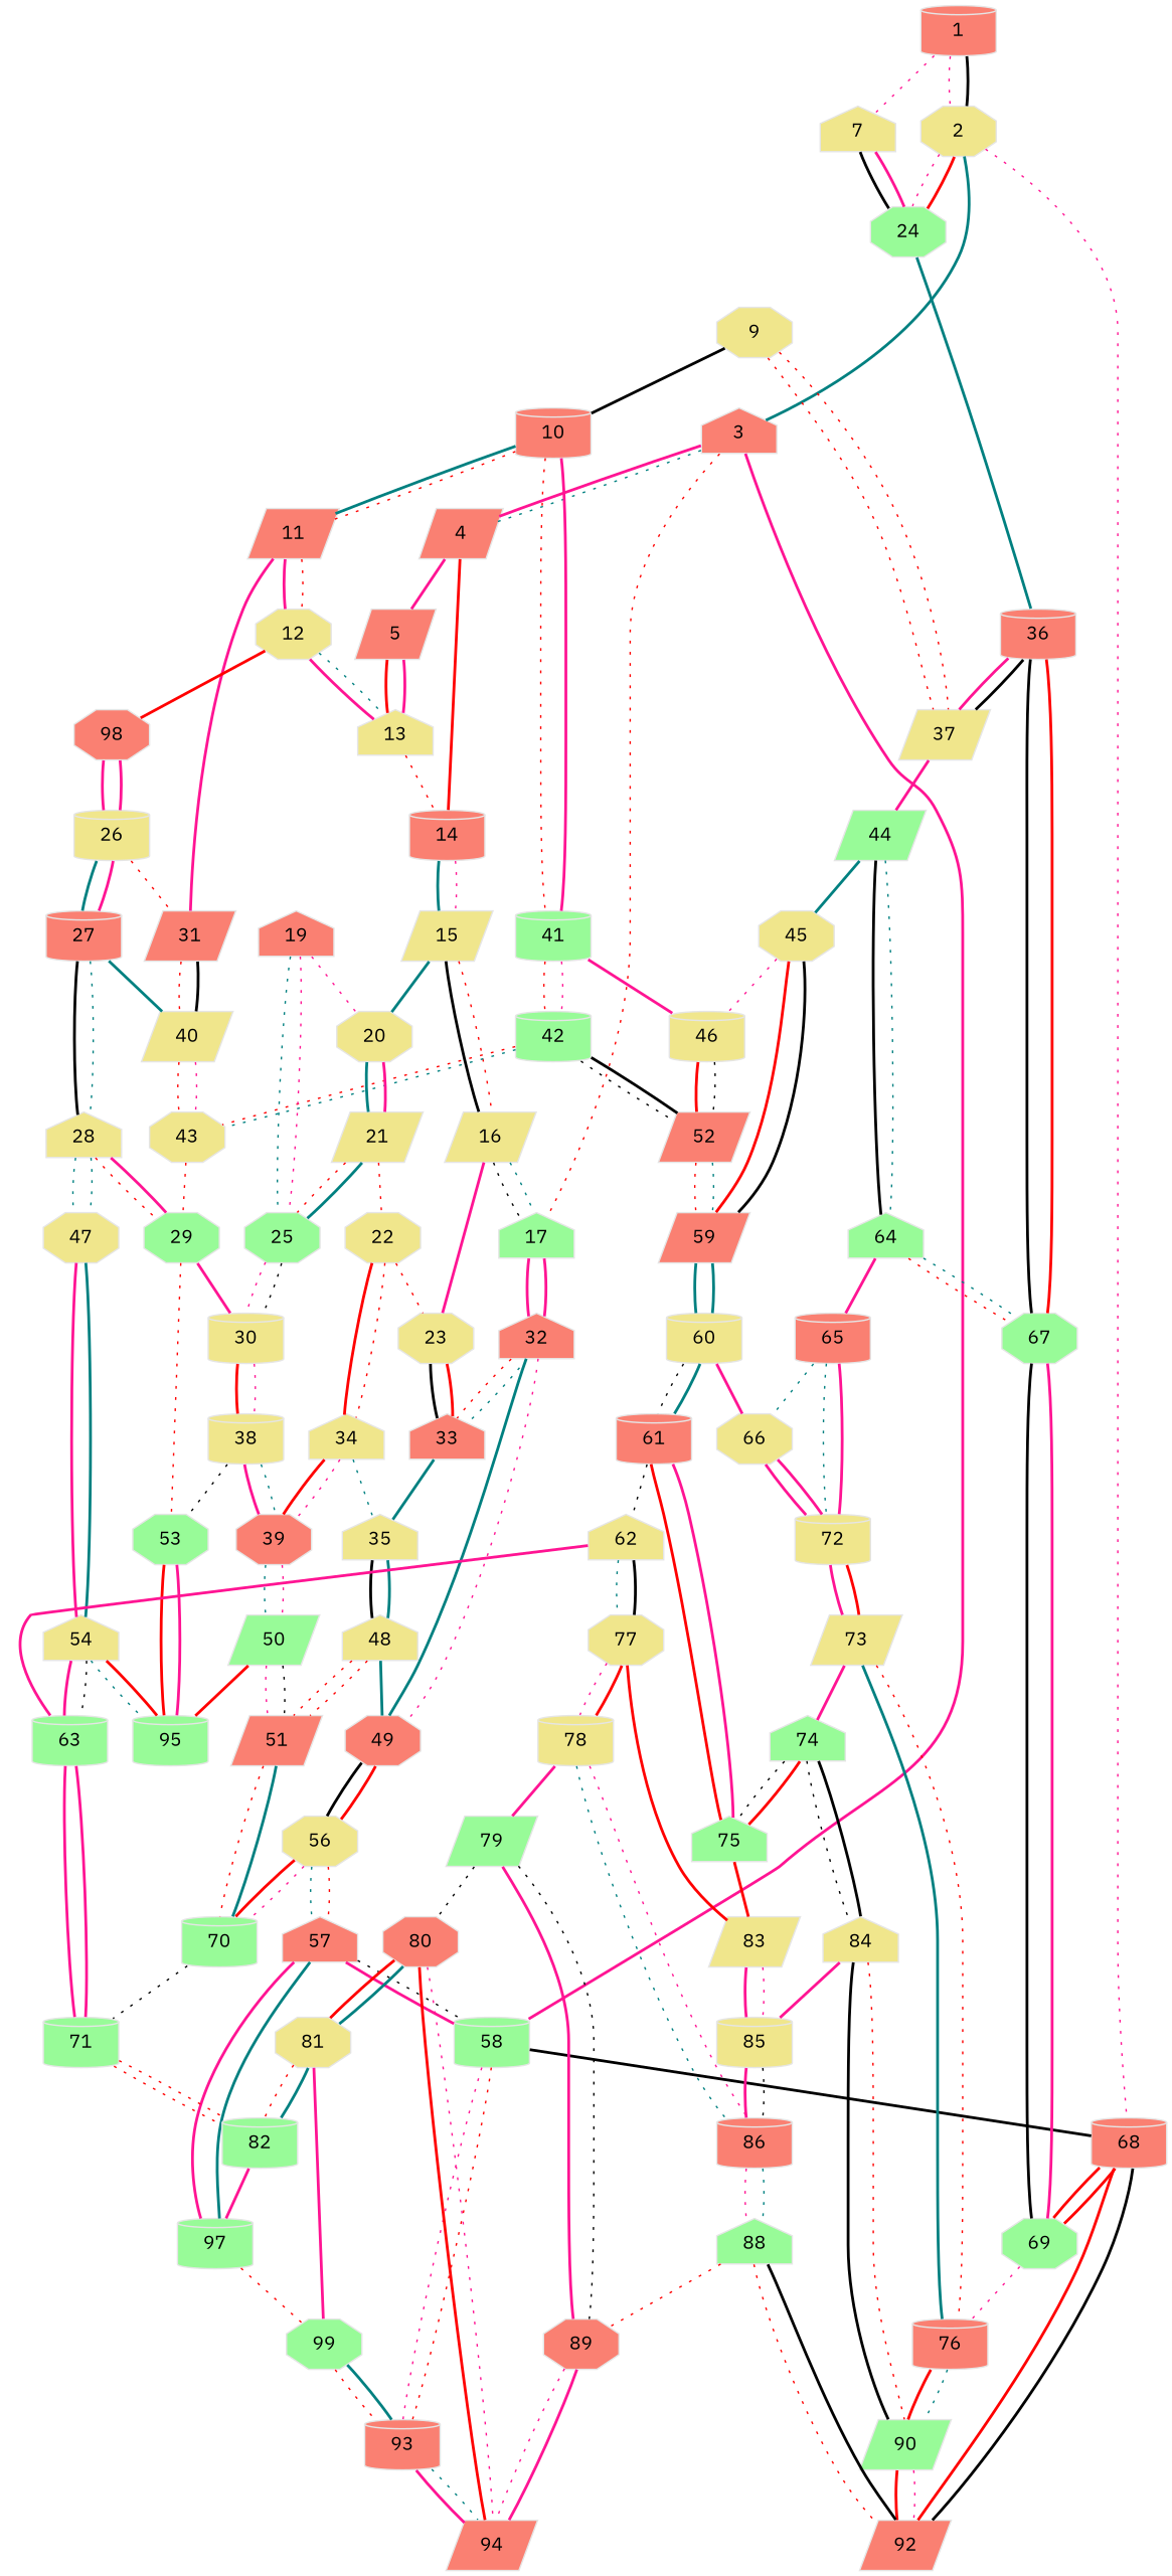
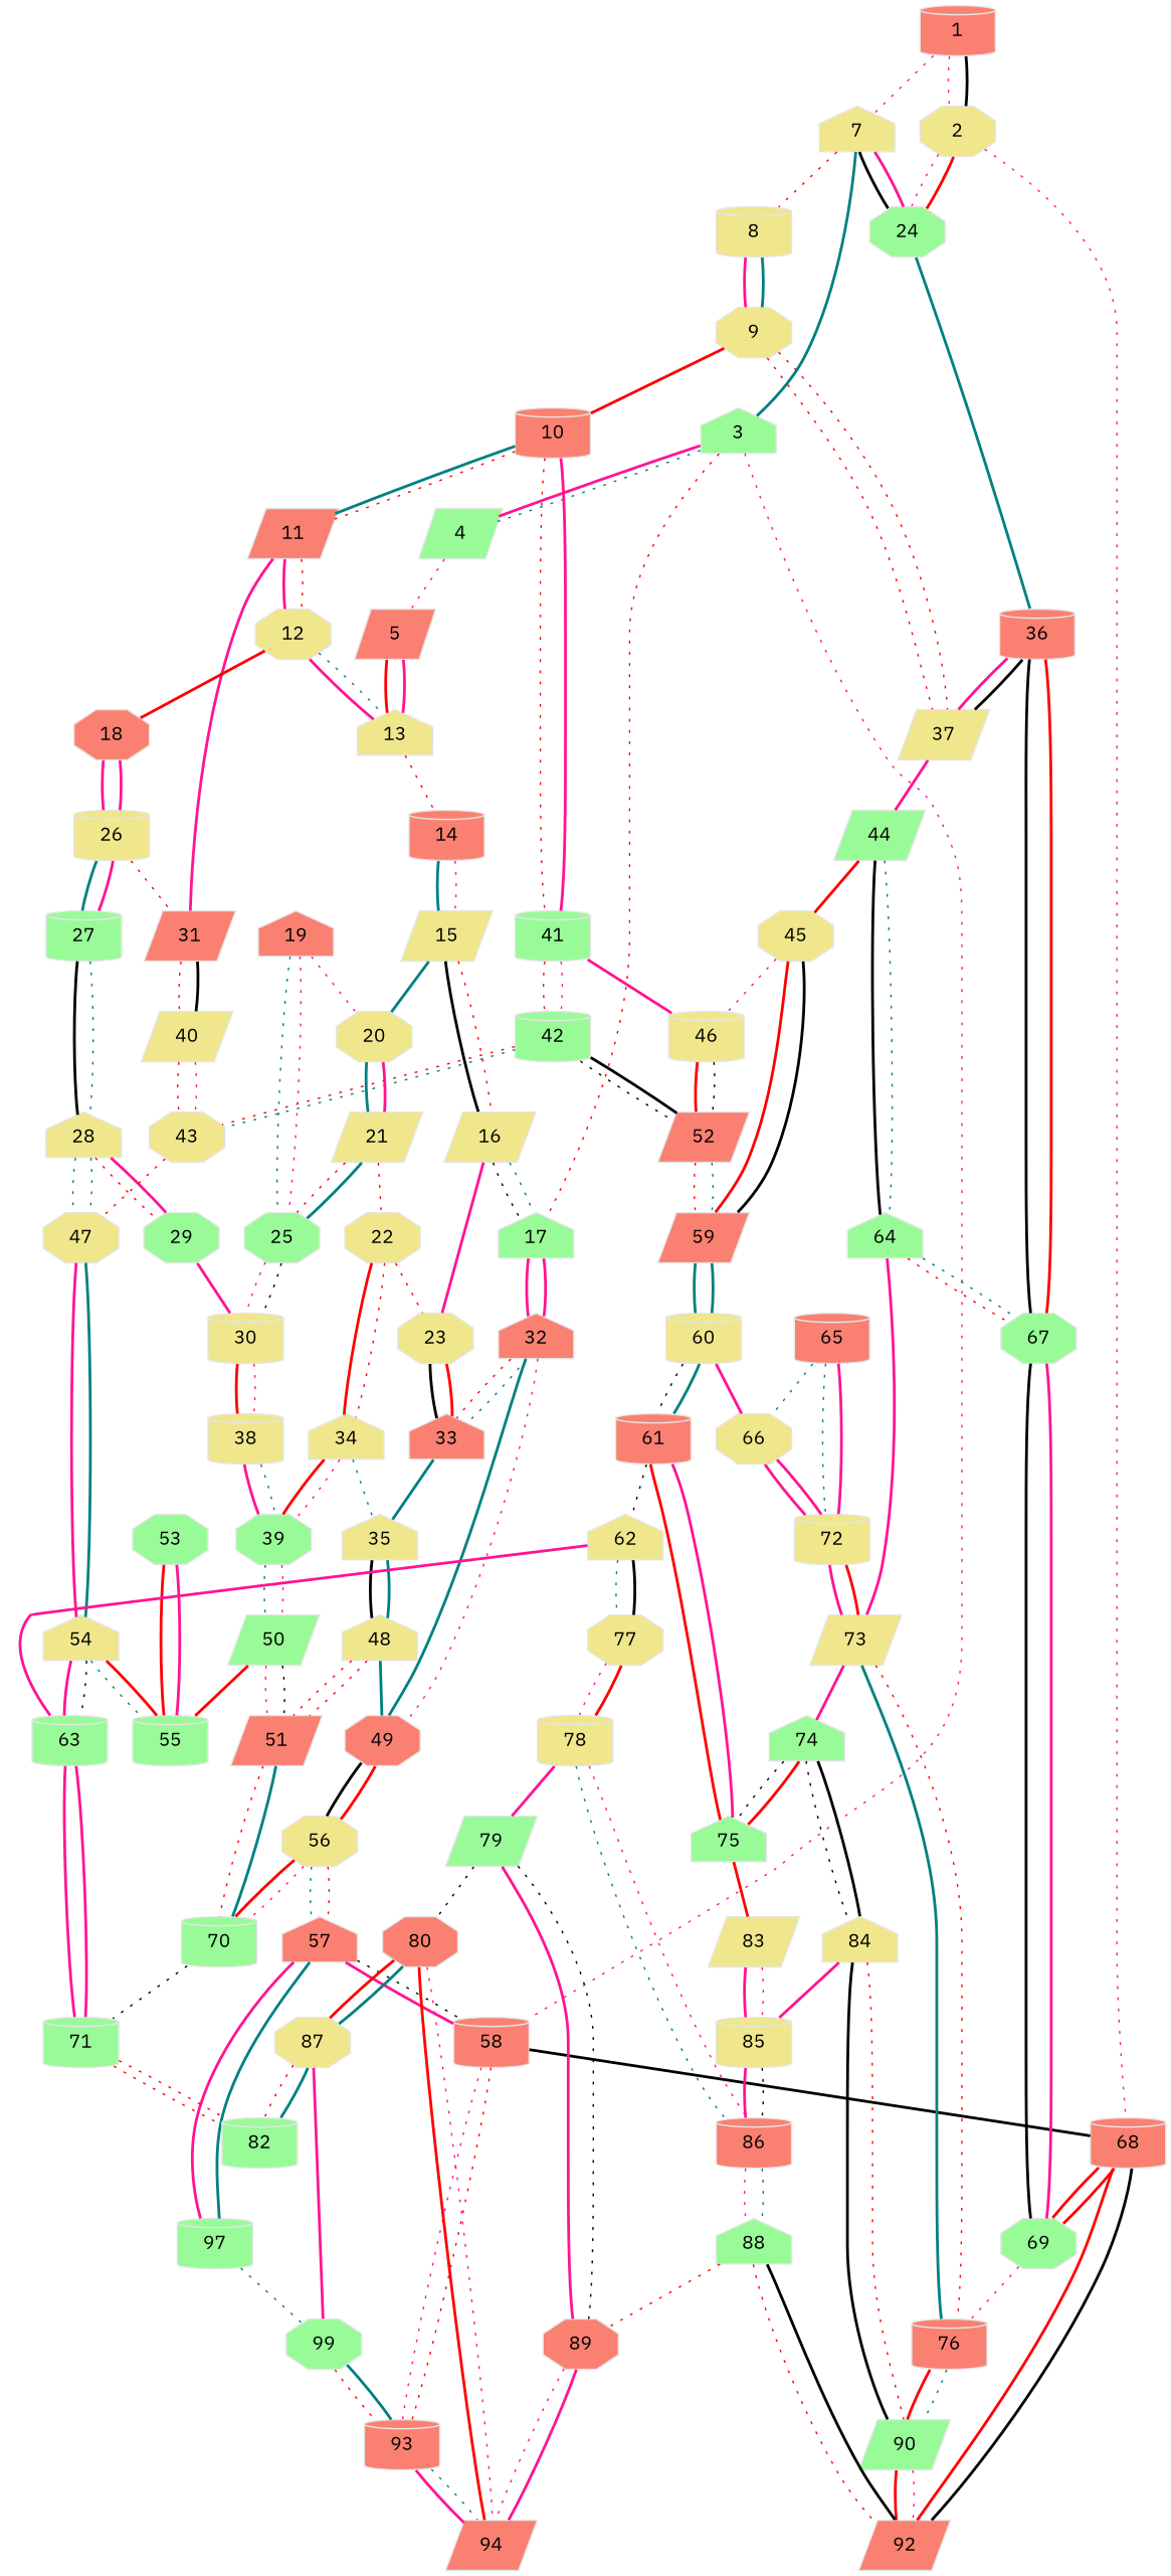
  graph {
    fontname="IBM Plex Sans"
    node [color=gray90 fillcolor=khaki fontname="IBM Plex Sans" shape=cylinder style=filled]
    edge [color=deeppink fontname="IBM Plex Sans" style=bold]
    1 [fillcolor=salmon]
    2 [shape=octagon]
    7 [shape=house]
-   3 [fillcolor=salmon shape=house]
+   3 [fillcolor=palegreen shape=house]
    24 [fillcolor=palegreen shape=octagon]
    68 [fillcolor=salmon]
-   4 [fillcolor=salmon shape=parallelogram]
+   8
+   4 [fillcolor=palegreen shape=parallelogram]
    17 [fillcolor=palegreen shape=house]
-   58 [fillcolor=palegreen]
+   58 [fillcolor=salmon]
    36 [fillcolor=salmon]
    69 [fillcolor=palegreen shape=octagon]
    92 [fillcolor=salmon shape=parallelogram]
    5 [fillcolor=salmon shape=parallelogram]
    14 [fillcolor=salmon]
    32 [fillcolor=salmon shape=house]
    93 [fillcolor=salmon]
    13 [shape=house]
    15 [shape=parallelogram]
    9 [shape=octagon]
    10 [fillcolor=salmon]
    37 [shape=parallelogram]
    11 [fillcolor=salmon shape=parallelogram]
    41 [fillcolor=palegreen]
    44 [fillcolor=palegreen shape=parallelogram]
    12 [shape=octagon]
    31 [fillcolor=salmon shape=parallelogram]
    42 [fillcolor=palegreen]
    46
-   18 [fillcolor=salmon shape=octagon label=98]
+   18 [fillcolor=salmon shape=octagon]
    40 [shape=parallelogram]
    26
    16 [shape=parallelogram]
    20 [shape=octagon]
    23 [shape=octagon]
    21 [shape=parallelogram]
    33 [fillcolor=salmon shape=house]
    49 [fillcolor=salmon shape=octagon]
    19 [fillcolor=salmon shape=house]
    25 [fillcolor=palegreen shape=octagon]
-   27 [fillcolor=salmon]
+   27 [fillcolor=palegreen]
    30
    22 [shape=octagon]
    34 [shape=house]
    35 [shape=house]
-   39 [fillcolor=salmon shape=octagon]
+   39 [fillcolor=palegreen shape=octagon]
    67 [fillcolor=palegreen shape=octagon]
    38
    28 [shape=house]
    29 [fillcolor=palegreen shape=octagon]
    47 [shape=octagon]
    43 [shape=octagon]
    53 [fillcolor=palegreen shape=octagon]
    54 [shape=house]
-   55 [fillcolor=palegreen label=95]
+   55 [fillcolor=palegreen]
    56 [shape=octagon]
    48 [shape=house]
    50 [fillcolor=palegreen shape=parallelogram]
    51 [fillcolor=salmon shape=parallelogram]
    45 [shape=octagon]
    64 [fillcolor=palegreen shape=house]
    52 [fillcolor=salmon shape=parallelogram]
    59 [fillcolor=salmon shape=parallelogram]
    65 [fillcolor=salmon]
    60
    63 [fillcolor=palegreen]
    70 [fillcolor=palegreen]
    57 [fillcolor=salmon shape=house]
    71 [fillcolor=palegreen]
    n70 [fillcolor=palegreen label=97]
    n71 [fillcolor=palegreen label=99 shape=octagon]
    94 [fillcolor=salmon shape=parallelogram]
    61 [fillcolor=salmon]
    66 [shape=octagon]
    62 [shape=house]
    75 [fillcolor=palegreen shape=house]
    72
    77 [shape=octagon]
    83 [shape=parallelogram]
    78
    82 [fillcolor=palegreen]
    73 [shape=parallelogram]
    76 [fillcolor=salmon]
    90 [fillcolor=palegreen shape=parallelogram]
    74 [fillcolor=palegreen shape=house]
    84 [shape=house]
    85
    79 [fillcolor=palegreen shape=parallelogram]
    86 [fillcolor=salmon]
    80 [fillcolor=salmon shape=octagon]
    89 [fillcolor=salmon shape=octagon]
    88 [fillcolor=palegreen shape=house]
-   81 [shape=octagon]
+   81 [shape=octagon label=87]
    1 -- 2 [style=dotted]
    1 -- 2 [color=black]
    1 -- 7 [style=dotted]
-   2 -- 3 [color=teal]
+   7 -- 3 [color=teal]
    2 -- 24 [style=dotted]
    2 -- 24 [color=red]
    2 -- 68 [style=dotted]
    7 -- 24 [color=black]
    7 -- 24
+   7 -- 8 [color=red style=dotted]
    3 -- 4
    3 -- 4 [color=teal style=dotted]
    3 -- 17 [color=red style=dotted]
-   3 -- 58
+   3 -- 58 [style=dotted]
    24 -- 36 [color=teal]
    68 -- 69 [color=red]
    68 -- 69 [color=red]
    68 -- 92 [color=red]
    68 -- 92 [color=black]
-   4 -- 5
-   4 -- 14 [color=red]
+   8 -- 9
+   8 -- 9 [color=teal]
+   4 -- 5 [style=dotted]
    17 -- 32
    17 -- 32
    58 -- 68 [color=black]
    58 -- 93 [style=dotted]
    58 -- 93 [color=red style=dotted]
    36 -- 37
    36 -- 37 [color=black]
    36 -- 67 [color=black]
    36 -- 67 [color=red]
    69 -- 76 [style=dotted]
    5 -- 13 [color=red]
    5 -- 13
    14 -- 15 [color=teal]
    14 -- 15 [style=dotted]
    32 -- 33 [color=red style=dotted]
    32 -- 33 [color=teal style=dotted]
    32 -- 49 [color=teal]
    32 -- 49 [style=dotted]
    93 -- 94
    93 -- 94 [color=teal style=dotted]
    13 -- 14 [color=red style=dotted]
    15 -- 16 [color=black]
    15 -- 16 [color=red style=dotted]
    15 -- 20 [color=teal]
-   9 -- 10 [color=black]
+   9 -- 10 [color=red]
    9 -- 37 [color=red style=dotted]
    9 -- 37 [color=red style=dotted]
    10 -- 11 [color=teal]
    10 -- 11 [color=red style=dotted]
    10 -- 41 [color=red style=dotted]
    10 -- 41
    37 -- 44
    11 -- 12
    11 -- 12 [color=red style=dotted]
    11 -- 31
    41 -- 42 [color=red style=dotted]
    41 -- 42 [style=dotted]
    41 -- 46
-   44 -- 45 [color=teal]
+   44 -- 45 [color=red]
    44 -- 64 [color=black]
    44 -- 64 [color=teal style=dotted]
    12 -- 13
    12 -- 13 [color=teal style=dotted]
    12 -- 18 [color=red]
    31 -- 40 [color=red style=dotted]
    31 -- 40 [color=black]
    42 -- 43 [color=red style=dotted]
    42 -- 43 [color=teal style=dotted]
    42 -- 52 [color=black style=dotted]
    42 -- 52 [color=black]
    46 -- 52 [color=red]
    46 -- 52 [color=black style=dotted]
    18 -- 26
    18 -- 26
    40 -- 43 [color=red style=dotted]
    40 -- 43 [style=dotted]
    26 -- 31 [color=red style=dotted]
    26 -- 27 [color=teal]
    26 -- 27
    16 -- 17 [color=black style=dotted]
    16 -- 17 [color=teal style=dotted]
    16 -- 23
    20 -- 21 [color=teal]
    20 -- 21
    23 -- 33 [color=black]
    23 -- 33 [color=red]
    21 -- 25 [color=red style=dotted]
    21 -- 25 [color=teal]
    21 -- 22 [color=red style=dotted]
    33 -- 35 [color=teal]
    49 -- 56 [color=black]
    49 -- 56 [color=red]
    19 -- 20 [style=dotted]
    19 -- 25 [color=teal style=dotted]
    19 -- 25 [style=dotted]
    25 -- 30 [style=dotted]
    25 -- 30 [color=black style=dotted]
-   27 -- 40 [color=teal]
    27 -- 28 [color=black]
    27 -- 28 [color=teal style=dotted]
    30 -- 38 [color=red]
    30 -- 38 [style=dotted]
    22 -- 23 [color=red style=dotted]
    22 -- 34 [color=red]
    22 -- 34 [color=red style=dotted]
    34 -- 35 [color=teal style=dotted]
    34 -- 39 [color=red]
    34 -- 39 [style=dotted]
    35 -- 48 [color=black]
    35 -- 48 [color=teal]
    39 -- 50 [color=teal style=dotted]
    39 -- 50 [style=dotted]
    67 -- 69 [color=black]
    67 -- 69
    38 -- 39
    38 -- 39 [color=teal style=dotted]
-   38 -- 53 [color=black style=dotted]
    28 -- 29 [color=red style=dotted]
    28 -- 29
    28 -- 47 [color=teal style=dotted]
    28 -- 47 [color=teal style=dotted]
    29 -- 30
-   29 -- 53 [color=red style=dotted]
    47 -- 54
    47 -- 54 [color=teal]
-   43 -- 29 [color=red style=dotted]
+   43 -- 47 [color=red style=dotted]
    53 -- 55 [color=red]
    53 -- 55
    54 -- 55 [color=teal style=dotted]
    54 -- 55 [color=red]
    54 -- 63
    54 -- 63 [color=black style=dotted]
    56 -- 70 [color=red]
    56 -- 70 [style=dotted]
    56 -- 57 [color=teal style=dotted]
    56 -- 57 [color=red style=dotted]
    48 -- 49 [color=teal]
    48 -- 51 [color=red style=dotted]
    48 -- 51 [color=red style=dotted]
    50 -- 55 [color=red]
    50 -- 51 [style=dotted]
    50 -- 51 [color=black style=dotted]
    51 -- 70 [color=red style=dotted]
    51 -- 70 [color=teal]
    45 -- 46 [style=dotted]
    45 -- 59 [color=red]
    45 -- 59 [color=black]
    64 -- 67 [color=red style=dotted]
    64 -- 67 [color=teal style=dotted]
-   64 -- 65
+   64 -- 73
    52 -- 59 [color=red style=dotted]
    52 -- 59 [color=teal style=dotted]
    59 -- 60 [color=teal]
    59 -- 60 [color=teal]
    65 -- 66 [color=teal style=dotted]
    65 -- 72 [color=teal style=dotted]
    65 -- 72
    60 -- 61 [color=black style=dotted]
    60 -- 61 [color=teal]
    60 -- 66
    63 -- 71
    63 -- 71
    70 -- 71 [color=black style=dotted]
    57 -- 58
    57 -- 58 [color=black style=dotted]
    57 -- n70
    57 -- n70 [color=teal]
    71 -- 82 [color=red style=dotted]
    71 -- 82 [color=red style=dotted]
-   n70 -- n71 [color=red style=dotted]
+   n70 -- n71 [color=teal style=dotted]
    n71 -- 93 [color=red style=dotted]
    n71 -- 93 [color=teal]
    61 -- 62 [color=black style=dotted]
    61 -- 75 [color=red]
    61 -- 75
    66 -- 72
    66 -- 72
    62 -- 63
    62 -- 77 [color=teal style=dotted]
    62 -- 77 [color=black]
    75 -- 83 [color=red]
    72 -- 73
    72 -- 73 [color=red]
-   77 -- 83 [color=red]
    77 -- 78 [style=dotted]
    77 -- 78 [color=red]
    83 -- 85
    83 -- 85 [style=dotted]
    78 -- 79
    78 -- 86 [color=teal style=dotted]
    78 -- 86 [style=dotted]
-   82 -- n70
    73 -- 76 [color=teal]
    73 -- 76 [color=red style=dotted]
    73 -- 74
    76 -- 90 [color=red]
    76 -- 90 [color=teal style=dotted]
    90 -- 92 [color=red]
    90 -- 92 [style=dotted]
    74 -- 75 [color=black style=dotted]
    74 -- 75 [color=red]
    74 -- 84 [color=black style=dotted]
    74 -- 84 [color=black]
    84 -- 90 [color=black]
    84 -- 90 [color=red style=dotted]
    84 -- 85
    85 -- 86
    85 -- 86 [color=black style=dotted]
    79 -- 80 [color=black style=dotted]
    79 -- 89
    79 -- 89 [color=black style=dotted]
    86 -- 88 [style=dotted]
    86 -- 88 [color=teal style=dotted]
    80 -- 94 [color=red]
    80 -- 94 [style=dotted]
    80 -- 81 [color=red]
    80 -- 81 [color=teal]
    89 -- 94 [style=dotted]
    89 -- 94
    88 -- 92 [color=red style=dotted]
    88 -- 92 [color=black]
    88 -- 89 [color=red style=dotted]
    81 -- n71
    81 -- 82 [color=red style=dotted]
    81 -- 82 [color=teal]
  }
